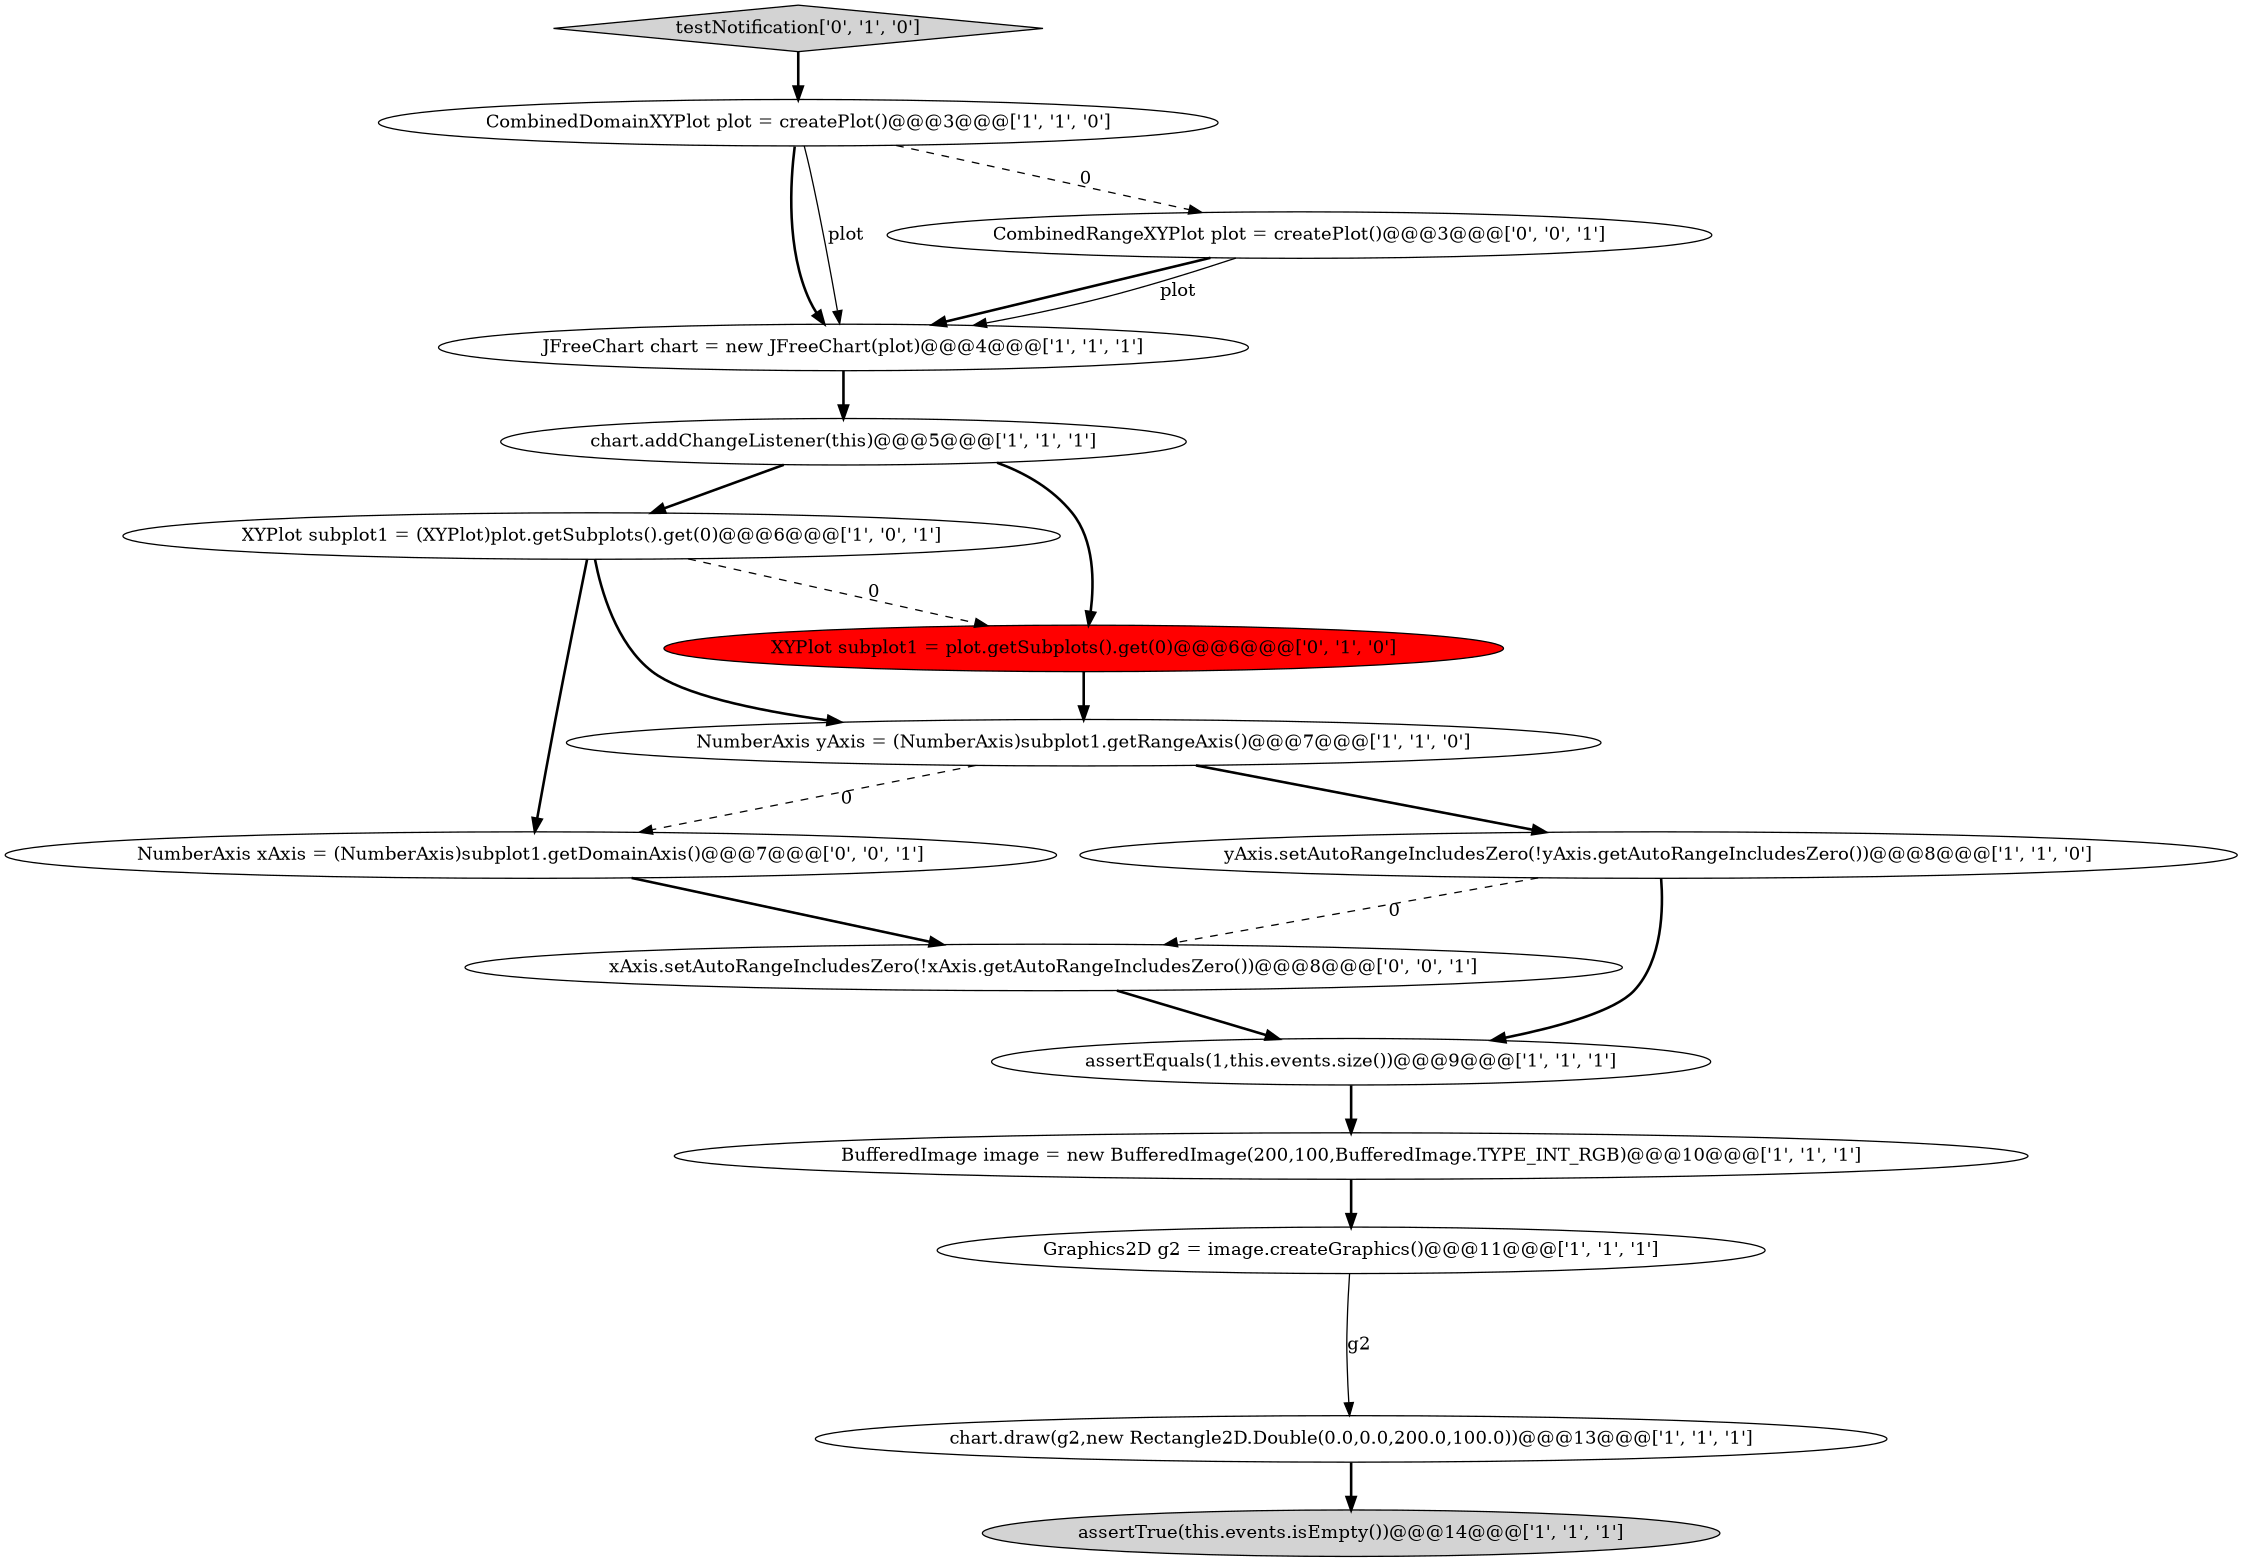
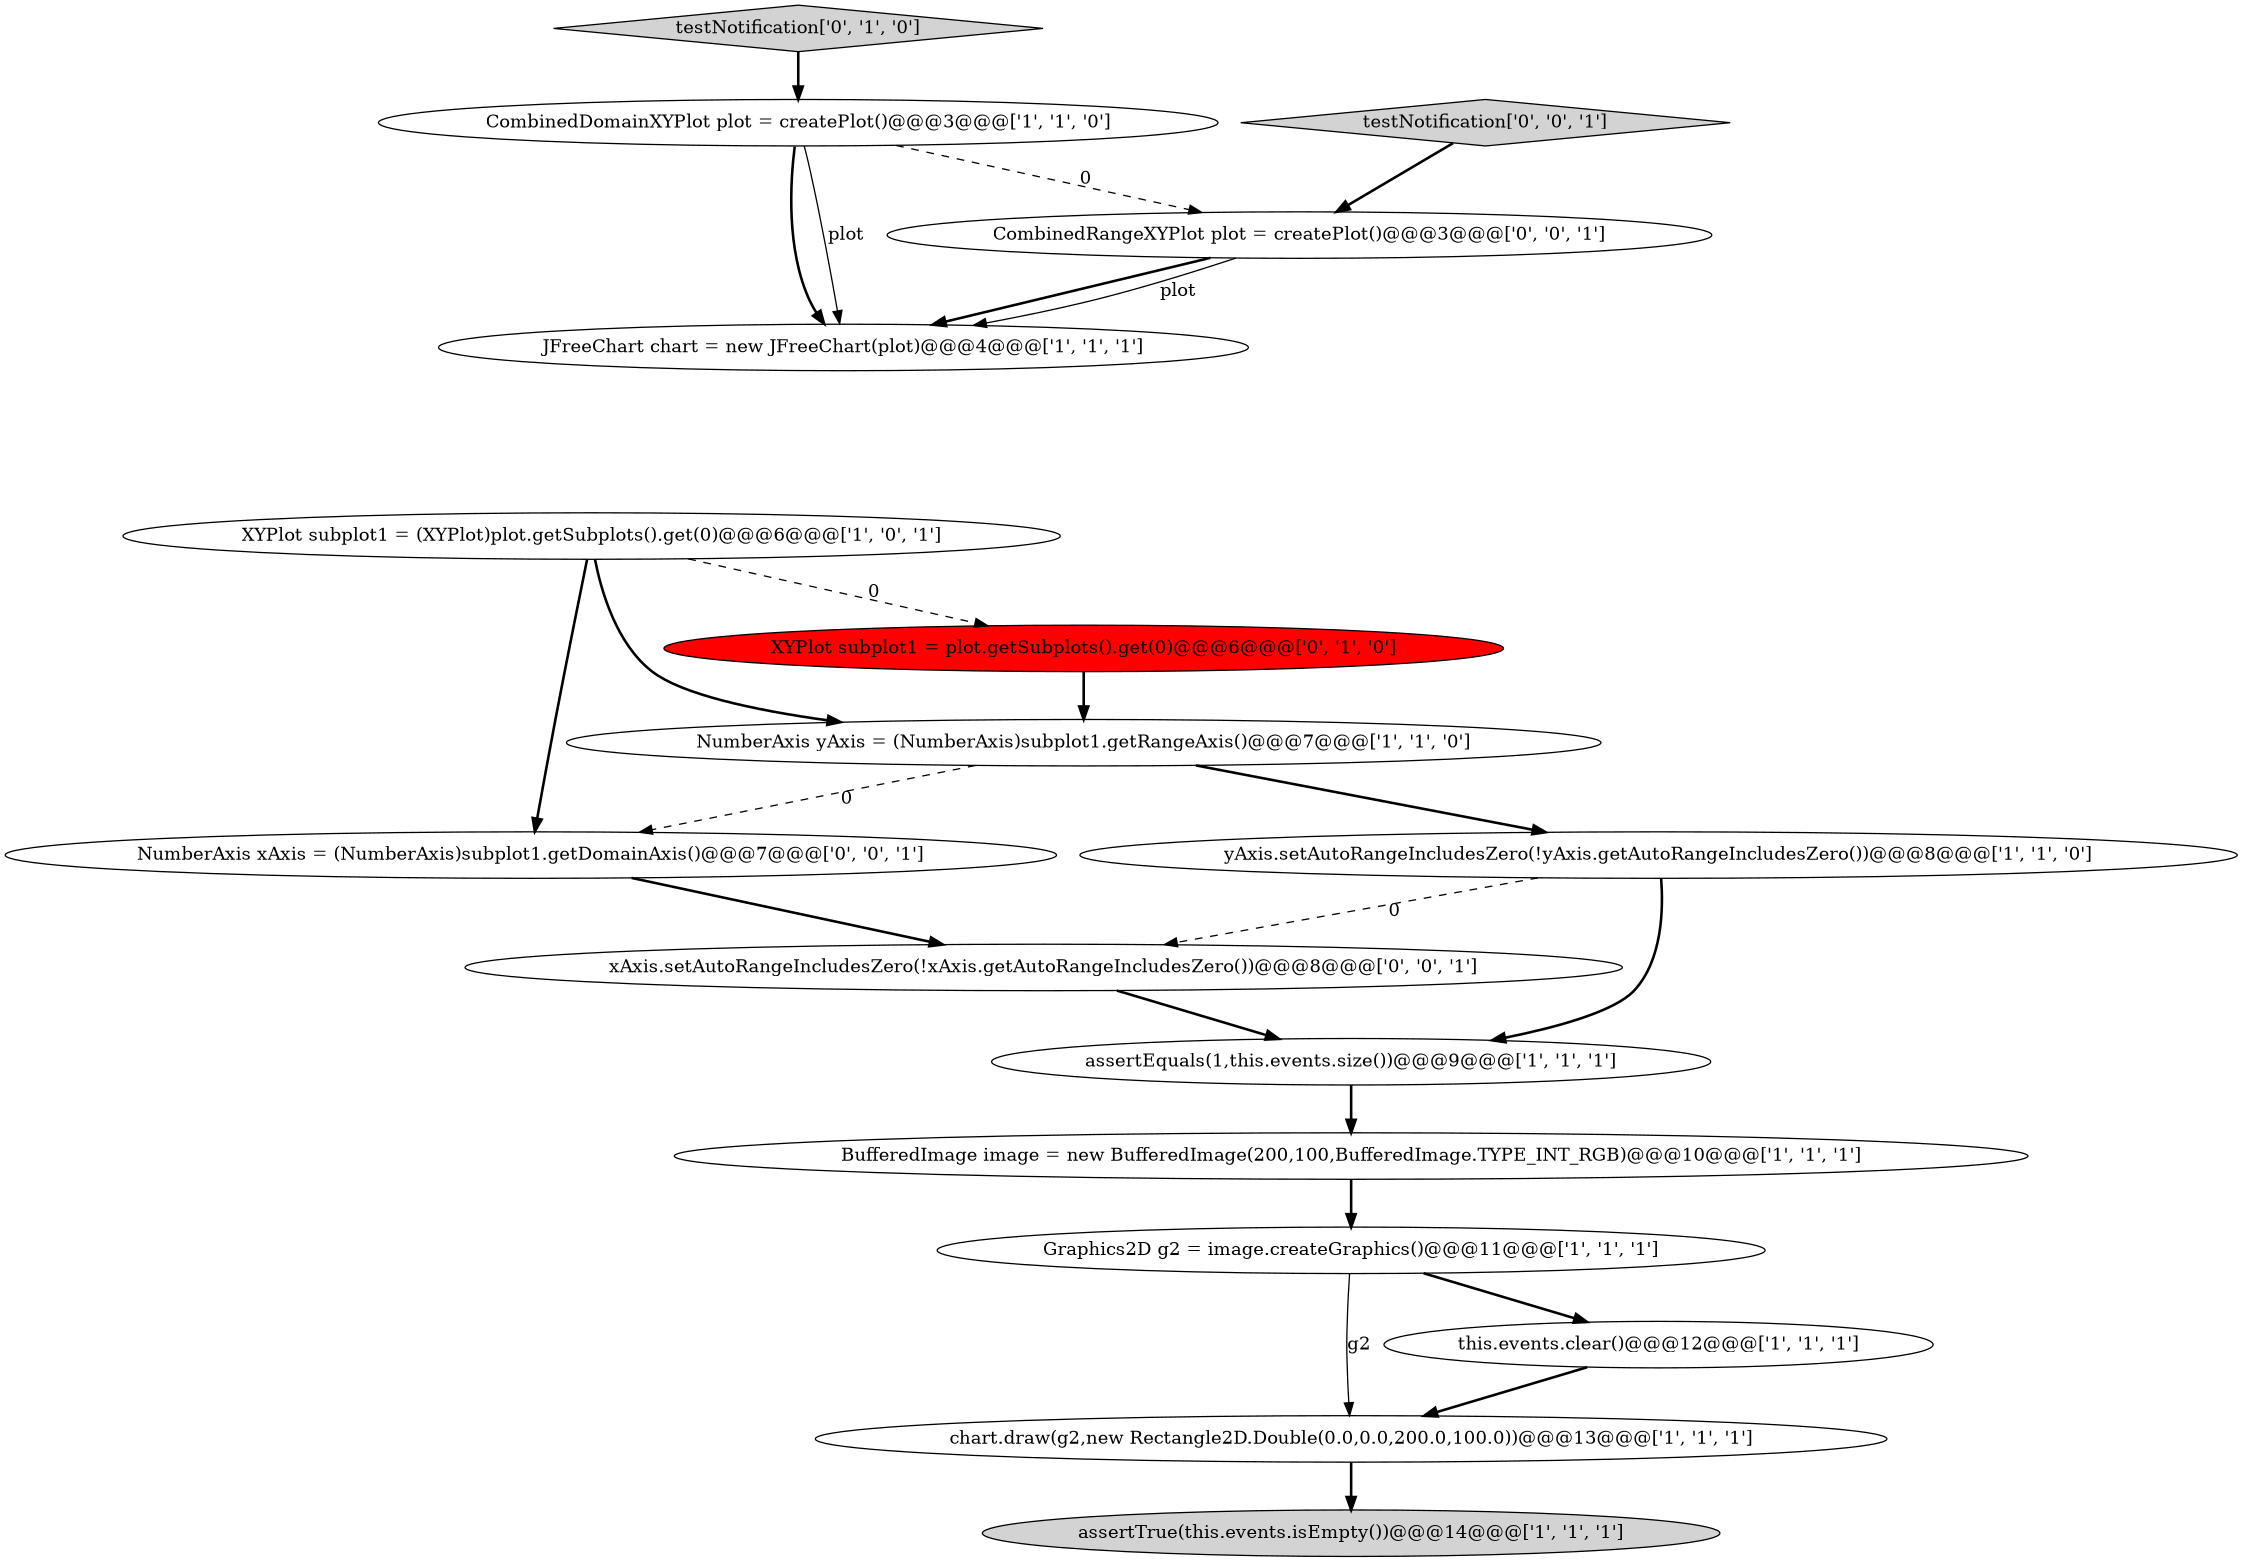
  digraph {
    node [fillcolor=white shape=ellipse style=filled]
    edge [style=bold]
    n1 [label="NumberAxis yAxis = (NumberAxis)subplot1.getRangeAxis()@@@7@@@['1', '1', '0']"]
    n2 [label="yAxis.setAutoRangeIncludesZero(!yAxis.getAutoRangeIncludesZero())@@@8@@@['1', '1', '0']"]
    n3 [label="NumberAxis xAxis = (NumberAxis)subplot1.getDomainAxis()@@@7@@@['0', '0', '1']"]
    n4 [label="assertEquals(1,this.events.size())@@@9@@@['1', '1', '1']"]
    n5 [label="xAxis.setAutoRangeIncludesZero(!xAxis.getAutoRangeIncludesZero())@@@8@@@['0', '0', '1']"]
    n6 [label="chart.draw(g2,new Rectangle2D.Double(0.0,0.0,200.0,100.0))@@@13@@@['1', '1', '1']"]
    n7 [fillcolor=lightgray label="assertTrue(this.events.isEmpty())@@@14@@@['1', '1', '1']"]
    n8 [label="BufferedImage image = new BufferedImage(200,100,BufferedImage.TYPE_INT_RGB)@@@10@@@['1', '1', '1']"]
    n9 [label="Graphics2D g2 = image.createGraphics()@@@11@@@['1', '1', '1']"]
+   n10 [label="this.events.clear()@@@12@@@['1', '1', '1']"]
    n11 [label="CombinedRangeXYPlot plot = createPlot()@@@3@@@['0', '0', '1']"]
    n12 [label="JFreeChart chart = new JFreeChart(plot)@@@4@@@['1', '1', '1']"]
-   n13 [label="chart.addChangeListener(this)@@@5@@@['1', '1', '1']"]
    n14 [label="CombinedDomainXYPlot plot = createPlot()@@@3@@@['1', '1', '0']"]
    n15 [label="XYPlot subplot1 = (XYPlot)plot.getSubplots().get(0)@@@6@@@['1', '0', '1']"]
    n16 [fillcolor=red label="XYPlot subplot1 = plot.getSubplots().get(0)@@@6@@@['0', '1', '0']"]
    n17 [fillcolor=lightgray label="testNotification['0', '1', '0']" shape=diamond]
+   n18 [fillcolor=lightgray label="testNotification['0', '0', '1']" shape=diamond]
    n1 -> n2
    n1 -> n3 [label=0 style=dashed]
    n2 -> n4
    n2 -> n5 [label=0 style=dashed]
    n3 -> n5
    n4 -> n8
    n5 -> n4
    n6 -> n7
    n8 -> n9
    n9 -> n6 [label=g2 style=solid]
+   n9 -> n10
+   n10 -> n6
    n11 -> n12
    n11 -> n12 [label=plot style=solid]
-   n12 -> n13
-   n13 -> n15
-   n13 -> n16
    n14 -> n11 [label=0 style=dashed]
    n14 -> n12
    n14 -> n12 [label=plot style=solid]
    n15 -> n1
    n15 -> n3
    n15 -> n16 [label=0 style=dashed]
    n16 -> n1
    n17 -> n14
+   n18 -> n11
  }
